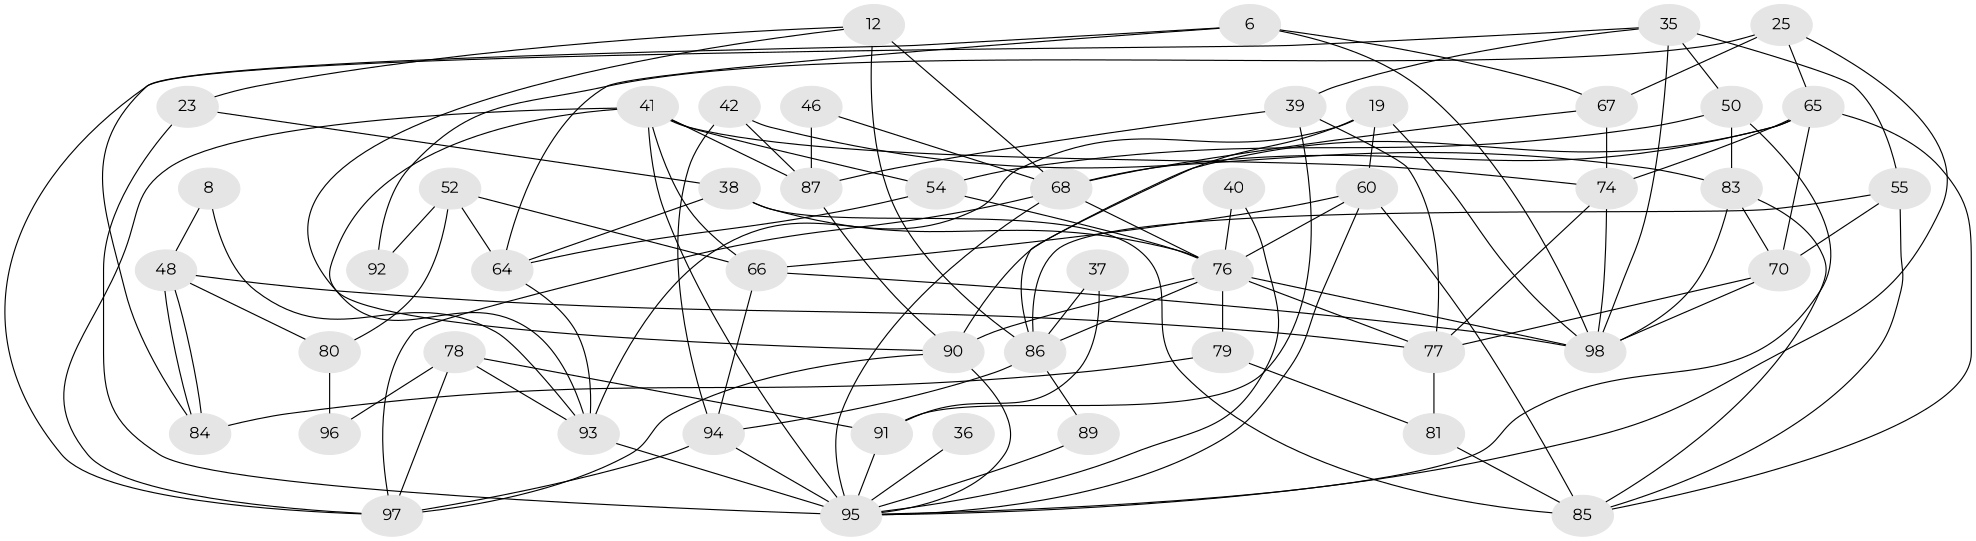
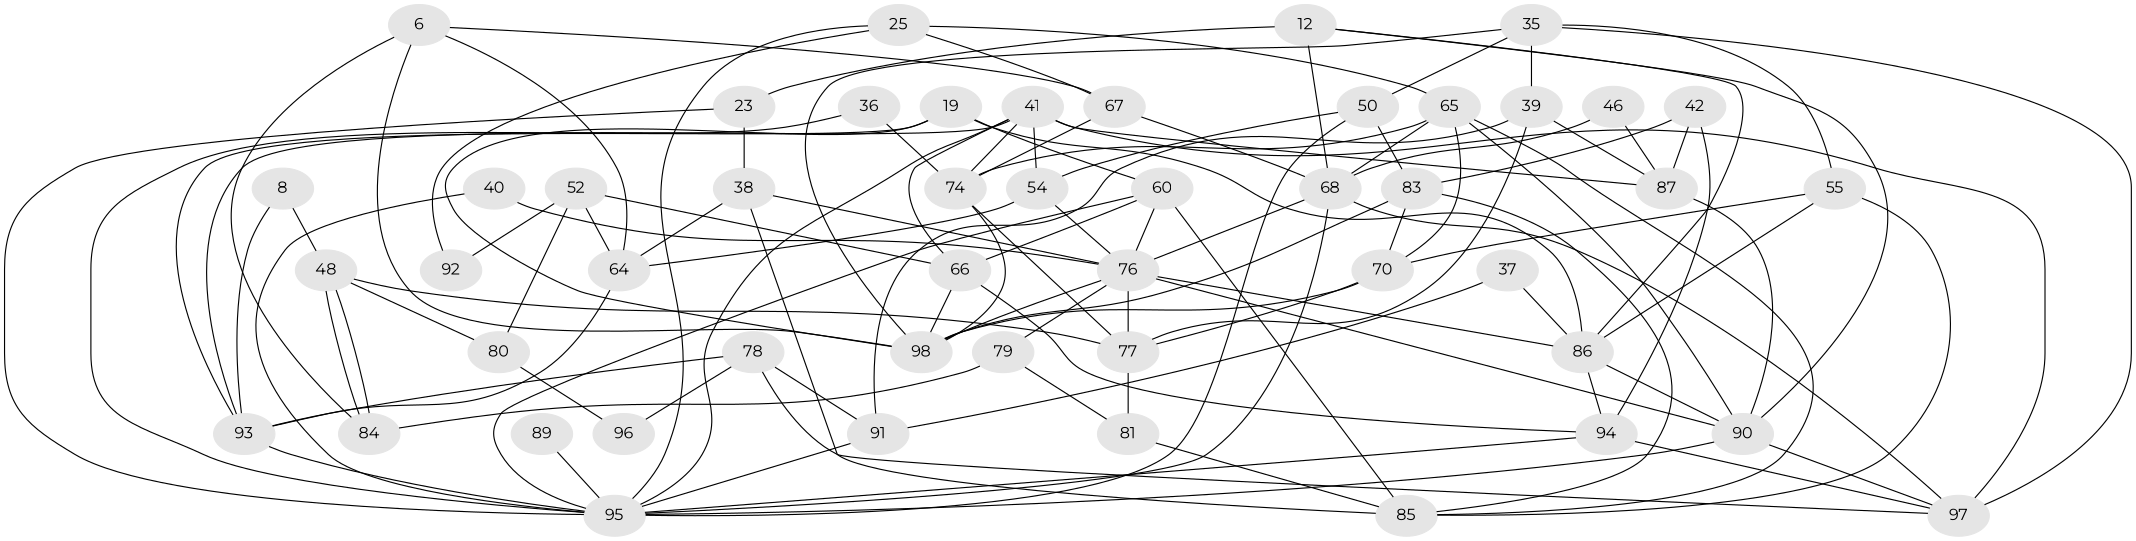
  graph {
    fontname=Montserrat
    node [color=gray90 fontname=Montserrat style=filled]
    edge [fontname=Montserrat]
    64 [super="+7"]
    93
    6
    67
    84
    98 [super="+15+49"]
    68 [super="+57+45+26"]
    74 [super="+14"]
    8
    48
    77
    80
    95 [super="+9+43+82"]
    23 [super="+16"]
    38 [super="+11"]
    12
    86 [super="+62"]
    90 [super="+18+29+73+4+13"]
    97 [super="+2+33+88"]
    76 [super="+5+75+72"]
    94 [super="+44"]
    89
    60 [super="+32"]
    85 [super="+10+69"]
    66 [super="+51"]
    19
    65 [super="+1+17"]
    70
    25
    92
    35
    39
    50
    55
    91
    87 [super="+56"]
    54
    83 [super="+3"]
    36
    37
    79
    81 [super="+59"]
    40
    41 [super="+30"]
    42
    46
    96 [super="+34"]
    52
    78
    64 -- 93
    93 -- 95 [weight=3]
    6 -- 64
    6 -- 67
    6 -- 84
    6 -- 98
    67 -- 68
    67 -- 74
    68 -- 95 [weight=3]
    68 -- 97 [weight=3]
    68 -- 76 [weight=2]
    74 -- 98
    74 -- 77 [weight=2]
    8 -- 93
    8 -- 48
    48 -- 84
    48 -- 84
    48 -- 77
    48 -- 80
    77 -- 81 [weight=2]
    80 -- 96
    23 -- 95 [weight=2]
    23 -- 38
    38 -- 64
    38 -- 76 [weight=3]
    38 -- 85
    12 -- 68 [weight=2]
    12 -- 23
    12 -- 86
    12 -- 90
    86 -- 94
-   86 -- 89
+   86 -- 90
    90 -- 95 [weight=2]
    90 -- 97 [weight=2]
    76 -- 98
    76 -- 77
    76 -- 86 [weight=2]
    76 -- 90 [weight=4]
    76 -- 79
    94 -- 95 [weight=2]
    94 -- 97 [weight=3]
    89 -- 95 [weight=2]
    60 -- 95 [weight=2]
    60 -- 76 [weight=2]
    60 -- 85 [weight=2]
    60 -- 66
    66 -- 98
    66 -- 94
    19 -- 93
    19 -- 98
    19 -- 86
    19 -- 60
    65 -- 68 [weight=2]
    65 -- 74
    65 -- 90
    65 -- 85
    65 -- 70
    70 -- 98
    70 -- 77
    25 -- 67
    25 -- 95
    25 -- 65
    25 -- 92
    35 -- 98
    35 -- 97
    35 -- 39
    35 -- 50
    35 -- 55
    39 -- 77
    39 -- 91
    39 -- 87
    50 -- 95
    50 -- 54
    50 -- 83
    55 -- 86
    55 -- 85
    55 -- 70
    91 -- 95
    87 -- 90
    54 -- 64
    54 -- 76
    83 -- 98
    83 -- 85
    83 -- 70
+   36 -- 74
    36 -- 95
    37 -- 86
    37 -- 91
    79 -- 84
    79 -- 81
    81 -- 85
    40 -- 95
    40 -- 76
    41 -- 93
    41 -- 74 [weight=2]
    41 -- 95
    41 -- 97 [weight=3]
    41 -- 66
    41 -- 87 [weight=2]
    41 -- 54
    42 -- 94
    42 -- 87
    42 -- 83
    46 -- 68
    46 -- 87
    52 -- 64
    52 -- 80
    52 -- 66
    52 -- 92
    78 -- 93
    78 -- 97
    78 -- 91
    78 -- 96 [weight=2]
  }
